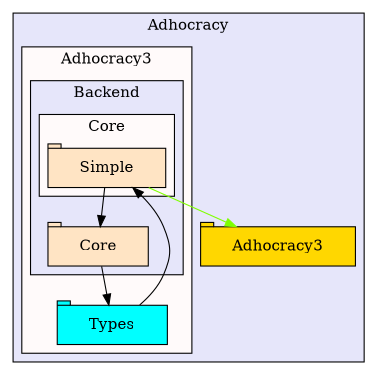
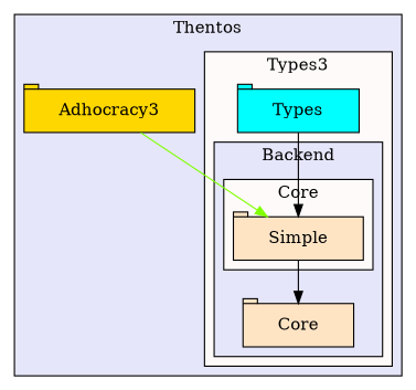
  digraph {
    node [fillcolor=bisque margin="0.4,0.1" shape=tab style=filled]
    edge [color=black]
    n1 [label=Simple]
    n2 [label=Core]
    n3 [fillcolor=cyan label=Types]
    n4 [fillcolor=gold label=Adhocracy3]
    subgraph cluster_1 {
      fillcolor=lavender
-     label=Adhocracy
+     label=Thentos
      style=filled
      n4
      subgraph cluster_2 {
        fillcolor=snow
-       label=Adhocracy3
+       label=Types3
        style=filled
        n3
        subgraph cluster_3 {
          fillcolor=lavender
          label=Backend
          style=filled
          n2
          subgraph cluster_4 {
            fillcolor=snow
            label=Core
            style=filled
            n1
          }
        }
      }
    }
    n1 -> n2
-   n2 -> n3
    n3 -> n1
-   n1 -> n4 [color=chartreuse]
+   n4 -> n1 [color=chartreuse]
  }
